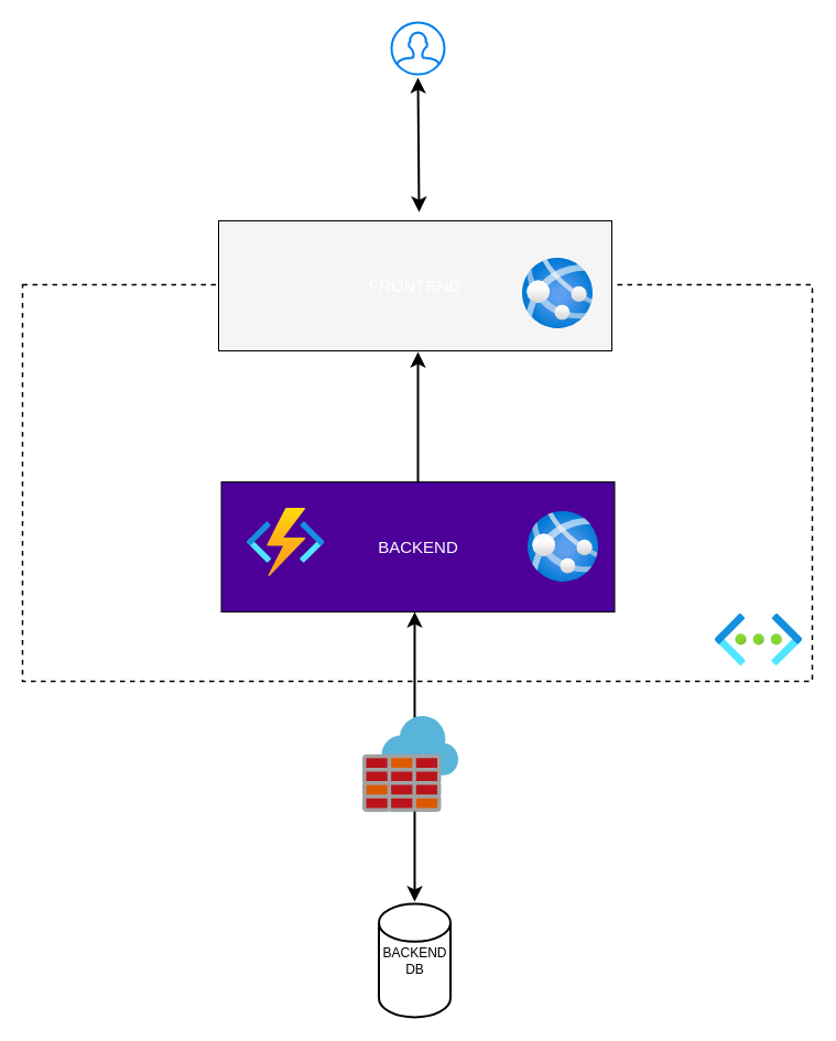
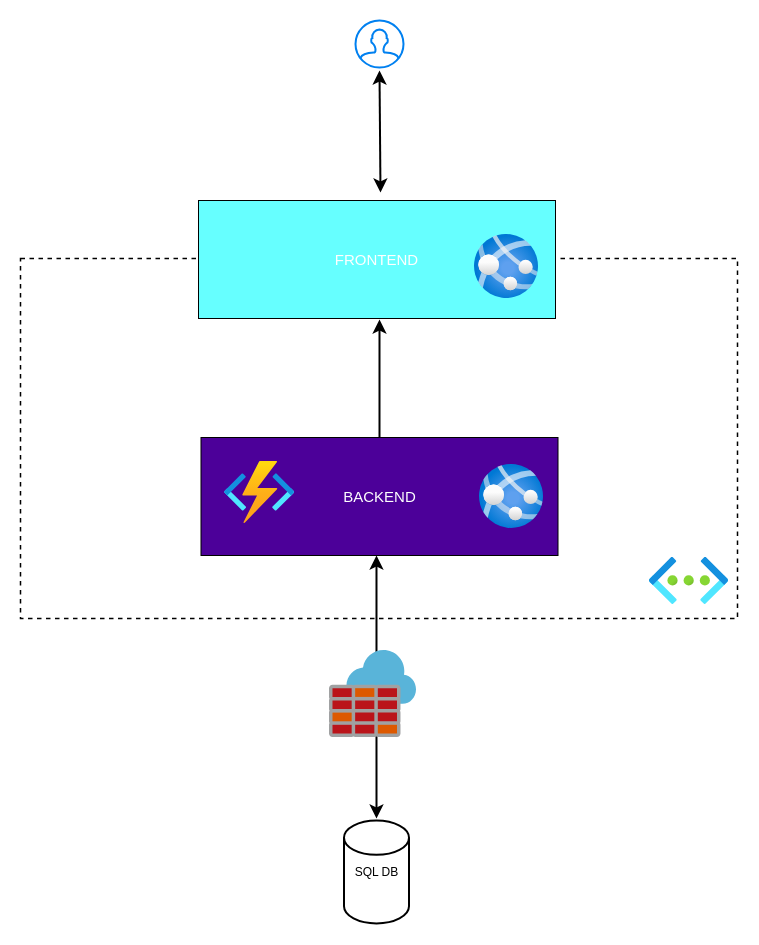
  <mxCell id="0" />
  <mxCell id="1" parent="0" />
  <mxCell id="2" value="" style="rounded=0;whiteSpace=wrap;html=1;dashed=1;strokeWidth=1.5;" parent="1" vertex="1"><mxGeometry x="20" width="717" height="360" as="geometry" y="258" /></mxCell>
  <mxCell id="3" value="&lt;span style=&quot;font-size: 15px;&quot;&gt;BACKEND&lt;/span&gt;" style="rounded=0;whiteSpace=wrap;html=1;fillColor=#4C0099;fontColor=#FFFFFF;fontSize=15;fontStyle=0" parent="1" vertex="1"><mxGeometry x="200.5" y="437" width="357" height="118" as="geometry" /></mxCell>
  <mxCell id="4" value="" style="html=1;verticalLabelPosition=bottom;align=center;labelBackgroundColor=#ffffff;verticalAlign=top;strokeWidth=2;strokeColor=#0080F0;shadow=0;dashed=0;shape=mxgraph.ios7.icons.user;" parent="1" vertex="1"><mxGeometry x="355" y="20" width="48" height="47" as="geometry" /></mxCell>
- <mxCell id="5" value="BACKEND DB" style="strokeWidth=2;html=1;shape=mxgraph.flowchart.database;whiteSpace=wrap;" parent="1" vertex="1"><mxGeometry x="343.5" y="820" width="65" height="103" as="geometry" /></mxCell>
+ <mxCell id="5" value="SQL DB" style="strokeWidth=2;html=1;shape=mxgraph.flowchart.database;whiteSpace=wrap;" parent="1" vertex="1"><mxGeometry x="343.5" y="820" width="65" height="103" as="geometry" /></mxCell>
  <mxCell id="6" value="" style="edgeStyle=none;curved=1;rounded=0;orthogonalLoop=1;jettySize=auto;html=1;fontSize=12;startSize=8;endSize=8;" parent="1" target="12" edge="1"><mxGeometry relative="1" as="geometry"><mxPoint x="378.5" y="304" as="sourcePoint" /><mxPoint x="378.5" y="184" as="targetPoint" /></mxGeometry></mxCell>
  <mxCell id="7" value="" style="endArrow=classic;startArrow=classic;html=1;rounded=0;fontSize=12;startSize=8;endSize=8;curved=1;exitX=0.402;exitY=0.008;exitDx=0;exitDy=0;exitPerimeter=0;strokeWidth=2;" parent="1" edge="1"><mxGeometry width="50" height="50" relative="1" as="geometry"><mxPoint x="380.004" y="191.944" as="sourcePoint" /><mxPoint x="378.99" y="70" as="targetPoint" /></mxGeometry></mxCell>
  <mxCell id="8" value="" style="endArrow=classic;startArrow=classic;html=1;rounded=0;fontSize=12;startSize=8;endSize=8;curved=1;strokeWidth=2;" parent="1" edge="1"><mxGeometry width="50" height="50" relative="1" as="geometry"><mxPoint x="376" y="818" as="sourcePoint" /><mxPoint x="375.99" y="555" as="targetPoint" /></mxGeometry></mxCell>
  <mxCell id="9" value="" style="image;sketch=0;aspect=fixed;html=1;points=[];align=center;fontSize=12;image=img/lib/mscae/Azure_Firewall.svg;" parent="1" vertex="1"><mxGeometry x="329" y="650" width="87" height="87" as="geometry" /></mxCell>
  <mxCell id="10" value="" style="endArrow=classic;html=1;rounded=0;fontSize=12;startSize=8;endSize=8;curved=1;strokeWidth=2;" parent="1" source="3" edge="1"><mxGeometry width="50" height="50" relative="1" as="geometry"><mxPoint x="378.943" y="427.006" as="sourcePoint" /><mxPoint x="379" y="319" as="targetPoint" /></mxGeometry></mxCell>
  <mxCell id="11" value="" style="image;aspect=fixed;html=1;points=[];align=center;fontSize=12;image=img/lib/azure2/app_services/App_Services.svg;" parent="1" vertex="1"><mxGeometry x="479" y="464" width="64" height="64" as="geometry" /></mxCell>
- <mxCell id="12" value="FRONTEND" style="rounded=0;whiteSpace=wrap;html=1;labelBackgroundColor=none;fillColor=#f5f5f5;fontColor=#FFFFFF;fontSize=15;fontStyle=0;" parent="1" vertex="1"><mxGeometry x="198" y="200" width="357" height="118" as="geometry" /></mxCell>
+ <mxCell id="12" value="FRONTEND" style="rounded=0;whiteSpace=wrap;html=1;labelBackgroundColor=none;fillColor=#66FFFF;fontColor=#FFFFFF;fontSize=15;fontStyle=0" parent="1" vertex="1"><mxGeometry x="198" y="200" width="357" height="118" as="geometry" /></mxCell>
  <mxCell id="13" value="" style="image;aspect=fixed;html=1;points=[];align=center;fontSize=12;image=img/lib/azure2/app_services/App_Services.svg;" parent="1" vertex="1"><mxGeometry x="474" y="234" width="64" height="64" as="geometry" /></mxCell>
  <mxCell id="14" value="" style="image;aspect=fixed;html=1;points=[];align=center;fontSize=12;image=img/lib/azure2/networking/Virtual_Networks.svg;" parent="1" vertex="1"><mxGeometry x="649" y="556.84" width="79" height="47.16" as="geometry" /></mxCell>
  <mxCell id="15" value="" style="image;aspect=fixed;html=1;points=[];align=center;fontSize=12;image=img/lib/azure2/iot/Function_Apps.svg;" parent="1" vertex="1"><mxGeometry x="224" y="461" width="70.26" height="62" as="geometry" /></mxCell>
